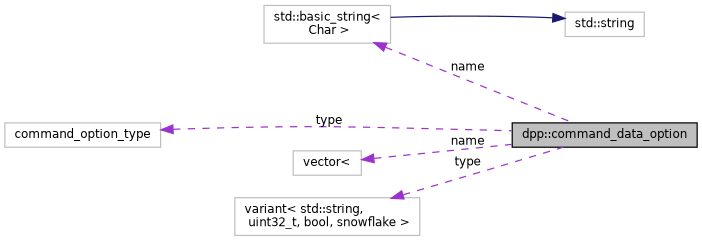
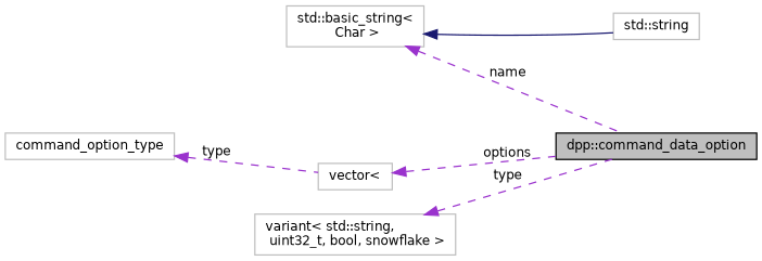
  digraph {
    rankdir=LR
    node [color=grey75 fontname=Helvetica fontsize=10 shape=record]
    edge [color=darkorchid3 dir=back fontname=Helvetica fontsize=10 labelfontname=Helvetica labelfontsize=10 style=dashed]
    n1 [color=black fillcolor=grey75 fontcolor=black height=0.2 label="dpp::command_data_option" style=filled width=0.4]
    n2 [height=0.2 label="std::string" width=0.4]
    n3 [height=0.2 label="std::basic_string\<\l Char \>" width=0.4]
    n4 [height=0.2 label=command_option_type width=0.4]
    n5 [height=0.2 label="variant\< std::string,\l uint32_t, bool, snowflake \>" width=0.4]
    n6 [height=0.2 label="vector\<" width=0.4]
    n3 -> n1 [label=" name"]
-   n2 -> n3 [color=midnightblue style=solid]
-   n4 -> n1 [label=" type"]
+   n3 -> n2 [color=midnightblue style=solid]
+   n4 -> n6 [label=" type"]
    n5 -> n1 [label=" type"]
-   n6 -> n1 [label=" name"]
+   n6 -> n1 [label=" options"]
  }
